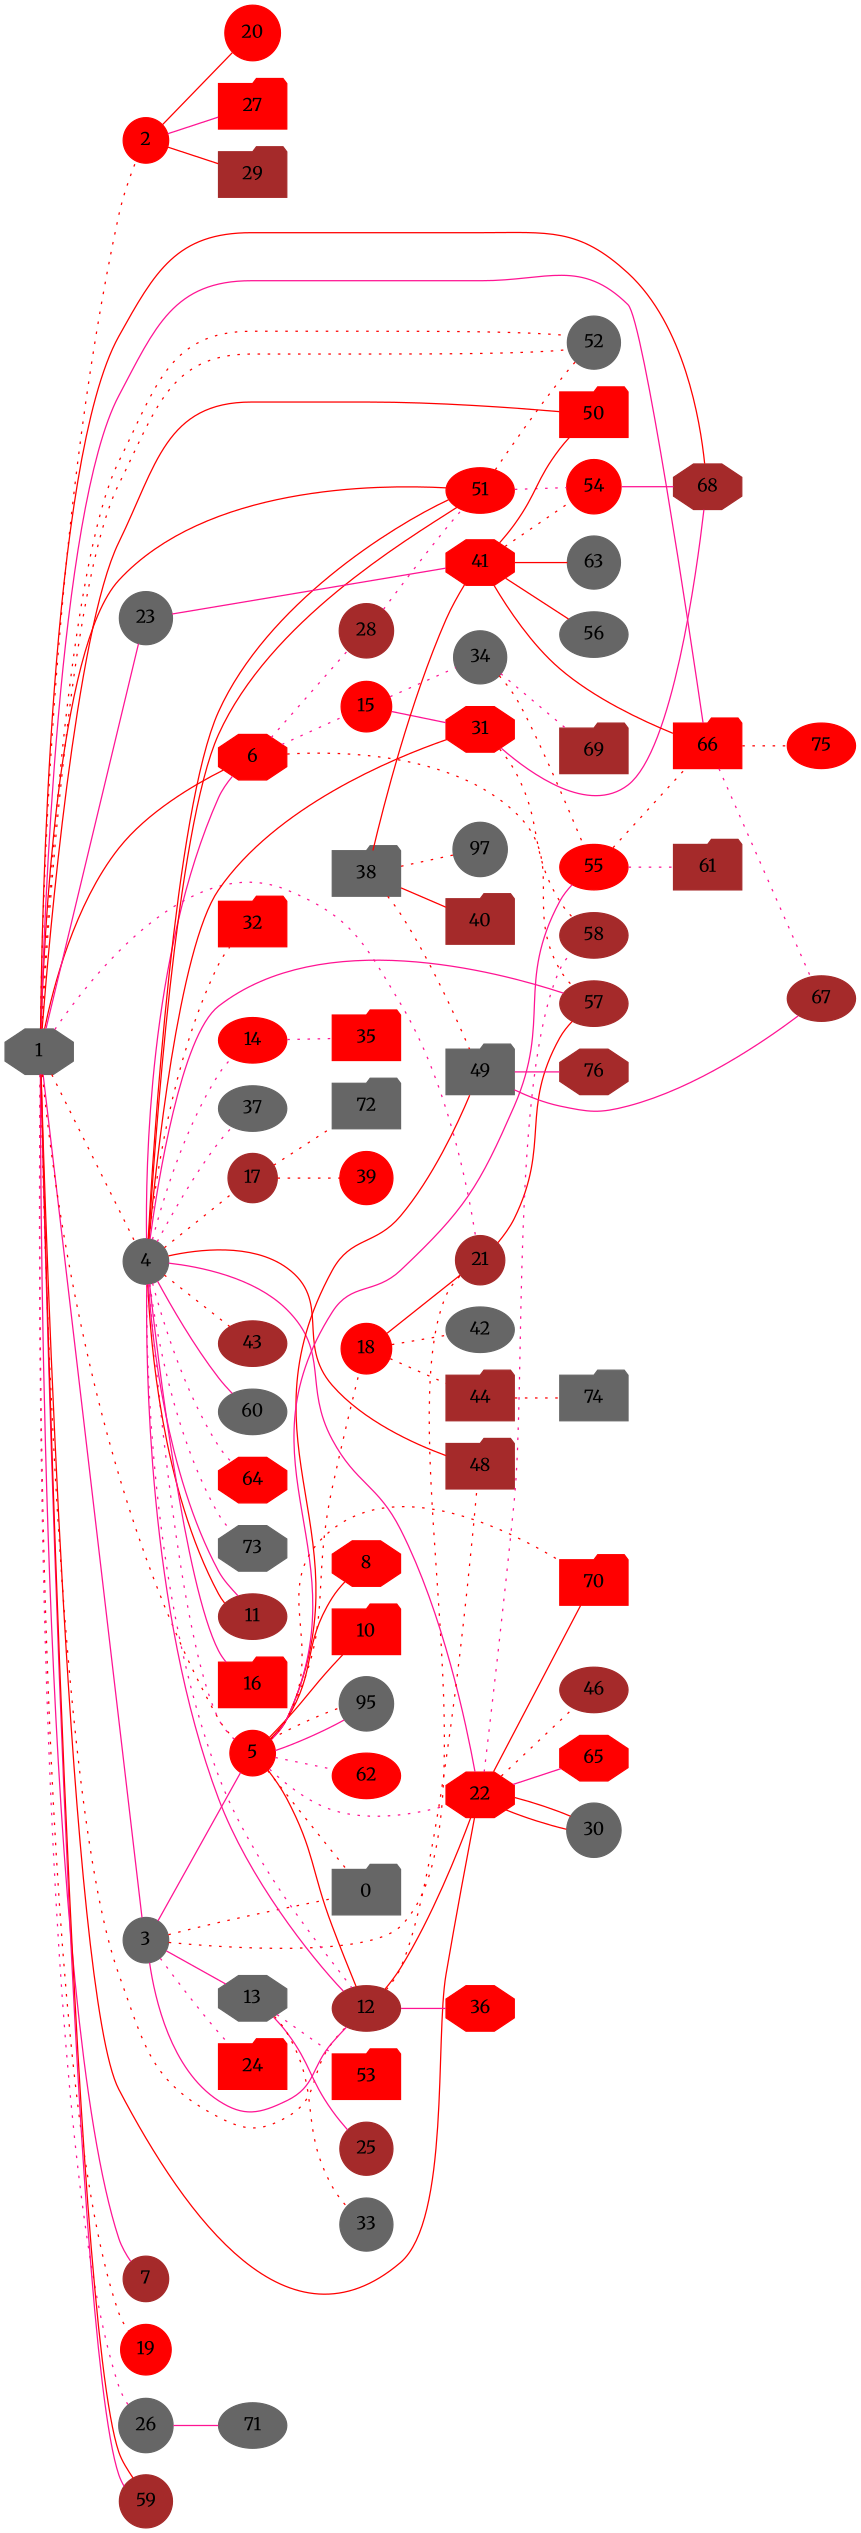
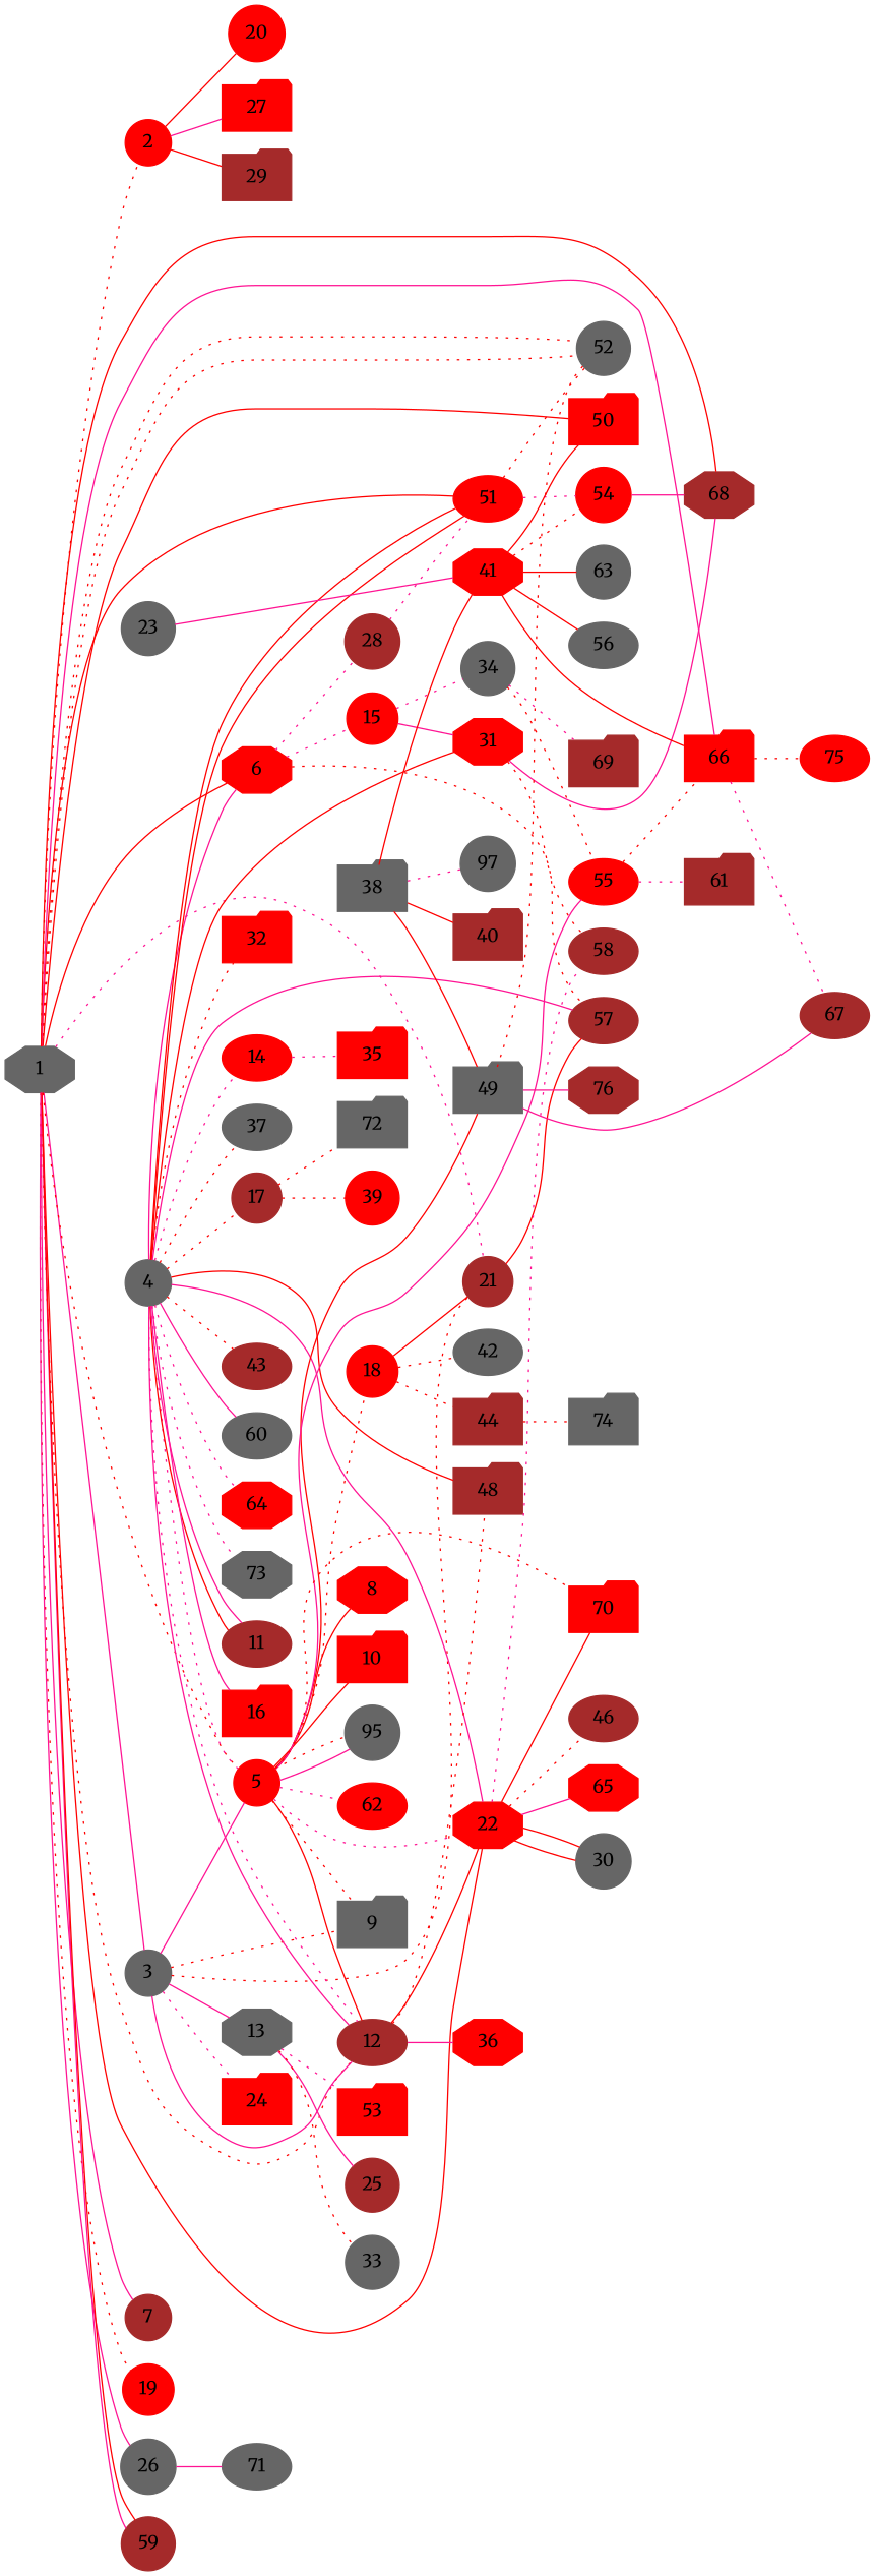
  graph {
    fontname=Merriweather
    rankdir=LR
    node [color=red fontname=Merriweather shape=circle style=filled]
    edge [color=red fontname=Merriweather style=solid]
    1 [color=gray40 shape=octagon]
    2
    3 [color=gray40]
    4 [color=gray40]
    5
    6 [shape=octagon]
    7 [color=brown]
    12 [color=brown shape=ellipse]
    19
    21 [color=brown]
    22 [shape=octagon]
    23 [color=gray40]
    26 [color=gray40]
    50 [shape=folder]
    51 [shape=ellipse]
    52 [color=gray40]
    59 [color=brown]
    66 [shape=folder]
    68 [color=brown shape=octagon]
    20
    27 [shape=folder]
    29 [color=brown shape=folder]
-   9 [color=gray40 shape=folder label=0]
+   9 [color=gray40 shape=folder]
    13 [color=gray40 shape=octagon]
    24 [shape=folder]
    11 [color=brown shape=ellipse]
    14 [shape=ellipse]
    16 [shape=folder]
    17 [color=brown]
    31 [shape=octagon]
    32 [shape=folder]
    37 [color=gray40 shape=ellipse]
    43 [color=brown shape=ellipse]
    48 [color=brown shape=folder]
    57 [color=brown shape=ellipse]
    60 [color=gray40 shape=ellipse]
    64 [shape=octagon]
    73 [color=gray40 shape=octagon]
    8 [shape=octagon]
    10 [shape=folder]
    18
    n42 [color=gray40 label=95]
    49 [color=gray40 shape=folder]
    55 [shape=ellipse]
    62 [shape=ellipse]
    70 [shape=folder]
    15
    28 [color=brown]
    36 [shape=octagon]
    30 [color=gray40]
    46 [color=brown shape=ellipse]
    58 [color=brown shape=ellipse]
    65 [shape=octagon]
    41 [shape=octagon]
    71 [color=gray40 shape=ellipse]
    38 [color=gray40 shape=folder]
    40 [color=brown shape=folder]
    n58 [color=gray40 label=97]
    54
    67 [color=brown shape=ellipse]
    75 [shape=ellipse]
    25 [color=brown]
    33 [color=gray40]
    53 [shape=folder]
    35 [shape=folder]
    39
    72 [color=gray40 shape=folder]
    42 [color=gray40 shape=ellipse]
    44 [color=brown shape=folder]
    76 [color=brown shape=octagon]
    61 [color=brown shape=folder]
    34 [color=gray40]
    69 [color=brown shape=folder]
    74 [color=gray40 shape=folder]
    56 [color=gray40 shape=ellipse]
    63 [color=gray40]
    1 -- 2 [style=dotted]
    1 -- 3 [color=deeppink]
-   1 -- 4 [style=dotted]
    1 -- 5 [style=dotted]
    1 -- 6
    1 -- 7 [color=deeppink]
    1 -- 12 [style=dotted]
    1 -- 19 [style=dotted]
    1 -- 21 [color=deeppink style=dotted]
    1 -- 22
-   1 -- 23 [color=deeppink]
-   1 -- 26 [color=deeppink style=dotted]
+   1 -- 26 [color=deeppink]
    1 -- 50
    1 -- 51
    1 -- 52 [style=dotted]
    1 -- 52 [style=dotted]
    1 -- 59 [color=deeppink]
    1 -- 59
    1 -- 66 [color=deeppink]
    1 -- 68
    2 -- 20
    2 -- 27 [color=deeppink]
    2 -- 29
    3 -- 5 [color=deeppink]
    3 -- 12 [color=deeppink]
    3 -- 21 [style=dotted]
    3 -- 9 [style=dotted]
    3 -- 13 [color=deeppink]
    3 -- 24 [color=deeppink style=dotted]
    4 -- 5 [color=deeppink style=dotted]
    4 -- 6 [color=deeppink]
    4 -- 12 [color=deeppink]
    4 -- 12 [color=deeppink style=dotted]
    4 -- 22 [color=deeppink]
    4 -- 51
    4 -- 51
    4 -- 11
    4 -- 11 [color=deeppink]
    4 -- 14 [color=deeppink style=dotted]
    4 -- 16 [color=deeppink]
    4 -- 17 [style=dotted]
    4 -- 31
    4 -- 32 [style=dotted]
-   4 -- 37 [color=deeppink style=dotted]
+   4 -- 37 [style=dotted]
    4 -- 43 [style=dotted]
    4 -- 48
    4 -- 57 [color=deeppink]
    4 -- 60 [color=deeppink]
    4 -- 64 [color=deeppink style=dotted]
    4 -- 73 [color=deeppink style=dotted]
    5 -- 12
    5 -- 22 [color=deeppink style=dotted]
    5 -- 9 [style=dotted]
    5 -- 8
    5 -- 10
    5 -- 18 [style=dotted]
    5 -- n42 [color=deeppink]
    5 -- n42 [style=dotted]
    5 -- 49
    5 -- 55 [color=deeppink]
    5 -- 62 [color=deeppink style=dotted]
    5 -- 70 [style=dotted]
    6 -- 57 [style=dotted]
    6 -- 15 [color=deeppink style=dotted]
    6 -- 28 [color=deeppink style=dotted]
    12 -- 22
    12 -- 48 [style=dotted]
    12 -- 36 [color=deeppink]
    21 -- 57
    22 -- 70
    22 -- 30
    22 -- 30
    22 -- 46 [style=dotted]
    22 -- 58 [color=deeppink style=dotted]
    22 -- 65 [color=deeppink]
    23 -- 41 [color=deeppink]
    26 -- 71 [color=deeppink]
    51 -- 52 [style=dotted]
    51 -- 54 [color=deeppink style=dotted]
    66 -- 67 [color=deeppink style=dotted]
    66 -- 75 [style=dotted]
    13 -- 25 [color=deeppink]
    13 -- 33 [style=dotted]
    13 -- 53 [color=deeppink style=dotted]
    14 -- 35 [color=deeppink style=dotted]
    17 -- 39 [style=dotted]
    17 -- 72 [style=dotted]
    31 -- 68 [color=deeppink]
    31 -- 58 [style=dotted]
    18 -- 21
    18 -- 42 [style=dotted]
    18 -- 44 [style=dotted]
+   49 -- 52 [style=dotted]
    49 -- 67 [color=deeppink]
    49 -- 76 [color=deeppink]
    55 -- 66 [style=dotted]
    55 -- 61 [color=deeppink style=dotted]
    15 -- 31 [color=deeppink]
    15 -- 34 [color=deeppink style=dotted]
    28 -- 51 [color=deeppink style=dotted]
    41 -- 50
    41 -- 66
    41 -- 54 [style=dotted]
    41 -- 56
    41 -- 63
-   38 -- 49 [style=dotted]
+   38 -- 49
    38 -- 41
    38 -- 40
-   38 -- n58 [style=dotted]
+   38 -- n58 [color=deeppink style=dotted]
    54 -- 68 [color=deeppink]
    44 -- 74 [style=dotted]
    34 -- 55 [style=dotted]
    34 -- 69 [color=deeppink style=dotted]
  }
